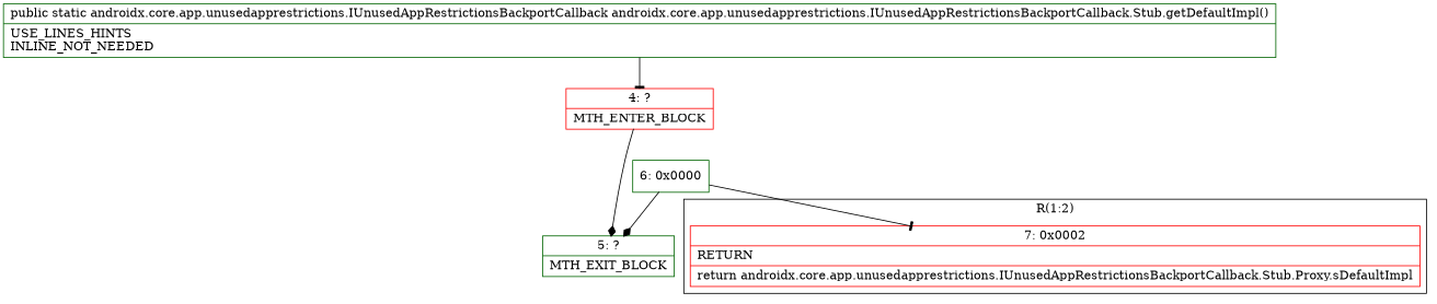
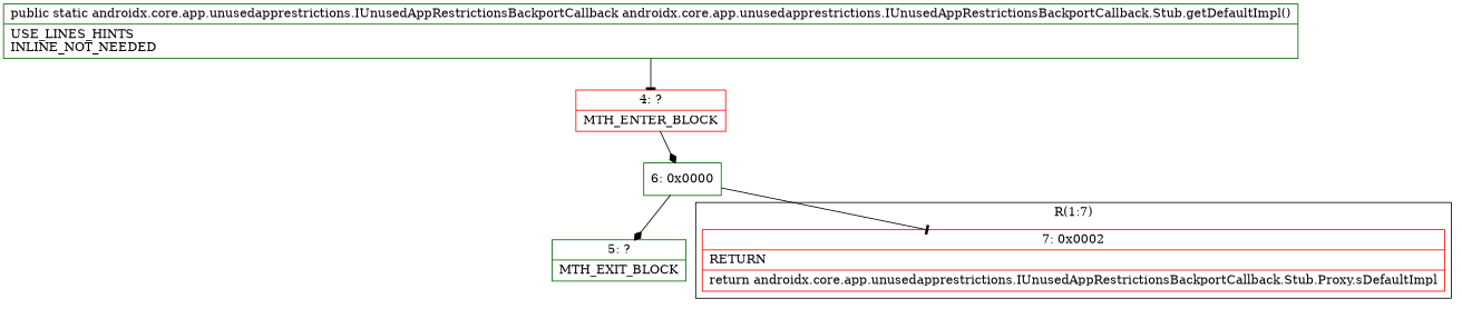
  digraph {
    node [color=darkgreen shape=record]
    edge [arrowhead=diamond]
    n1 [color=red label="{7\:\ 0x0002|RETURN\l|return androidx.core.app.unusedapprestrictions.IUnusedAppRestrictionsBackportCallback.Stub.Proxy.sDefaultImpl\l}"]
    n2 [label="{5\:\ ?|MTH_EXIT_BLOCK\l}"]
    n3 [color=red label="{4\:\ ?|MTH_ENTER_BLOCK\l}"]
    n4 [label="{6\:\ 0x0000}"]
    n5 [label="{public static androidx.core.app.unusedapprestrictions.IUnusedAppRestrictionsBackportCallback androidx.core.app.unusedapprestrictions.IUnusedAppRestrictionsBackportCallback.Stub.getDefaultImpl()  | USE_LINES_HINTS\lINLINE_NOT_NEEDED\l}"]
    subgraph cluster_1 {
-     label="R(1:2)"
+     label="R(1:7)"
      n1
    }
-   n3 -> n2
+   n3 -> n4
    n4 -> n1 [arrowhead=tee]
    n4 -> n2
    n5 -> n3 [arrowhead=tee]
  }
